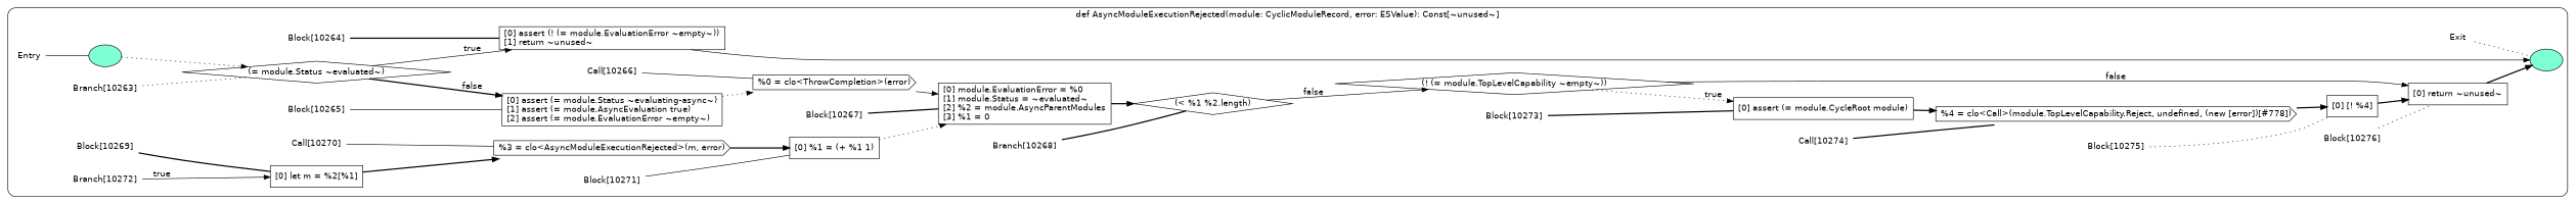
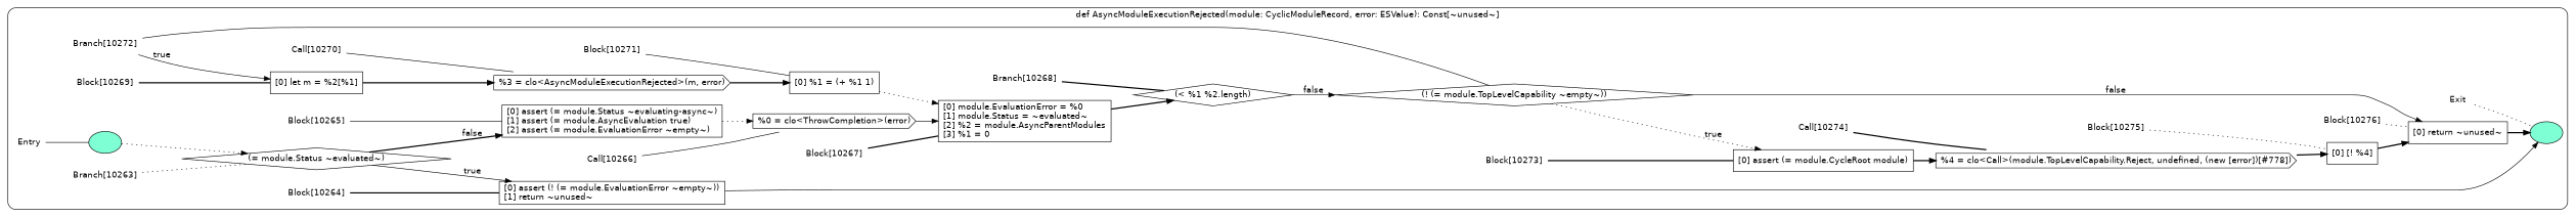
  digraph {
    fontname="DejaVu Sans"
    rankdir=LR
    node [fontname="DejaVu Sans" shape=none]
    edge [color=black fontname="DejaVu Sans" style=bold]
    n1 [label=<<font color="black">Entry</font>>]
    n2 [color=black fillcolor=aquamarine label=" " shape=ellipse style=filled]
    n3 [color=black fillcolor=white label=<<font color="black">(= module.Status ~evaluated~)</font>> shape=diamond style=filled]
    n4 [color=black fillcolor=white label=<<font color="black">[0] assert (! (= module.EvaluationError ~empty~))<BR ALIGN="LEFT"/>[1] return ~unused~<BR ALIGN="LEFT"/></font>> shape=box style=filled]
    n5 [color=black fillcolor=white label=<<font color="black">[0] assert (= module.Status ~evaluating-async~)<BR ALIGN="LEFT"/>[1] assert (= module.AsyncEvaluation true)<BR ALIGN="LEFT"/>[2] assert (= module.EvaluationError ~empty~)<BR ALIGN="LEFT"/></font>> shape=box style=filled]
    n6 [label=<<font color="black">Exit</font>>]
    n7 [color=black fillcolor=aquamarine label=" " shape=ellipse style=filled]
    n8 [label=<<font color="black">Branch[10263]</font>>]
    n9 [color=black fillcolor=white label=<<font color="black">%0 = clo&lt;ThrowCompletion&gt;(error)</font>> shape=cds style=filled]
    n10 [label=<<font color="black">Block[10264]</font>>]
    n11 [label=<<font color="black">Block[10265]</font>>]
    n12 [color=black fillcolor=white label=<<font color="black">[0] module.EvaluationError = %0<BR ALIGN="LEFT"/>[1] module.Status = ~evaluated~<BR ALIGN="LEFT"/>[2] %2 = module.AsyncParentModules<BR ALIGN="LEFT"/>[3] %1 = 0<BR ALIGN="LEFT"/></font>> shape=box style=filled]
    n13 [label=<<font color="black">Call[10266]</font>>]
    n14 [color=black fillcolor=white label=<<font color="black">(&lt; %1 %2.length)</font>> shape=diamond style=filled]
    n15 [label=<<font color="black">Block[10267]</font>>]
    n16 [color=black fillcolor=white label=<<font color="black">[0] let m = %2[%1]<BR ALIGN="LEFT"/></font>> shape=box style=filled]
    n17 [color=black fillcolor=white label=<<font color="black">(! (= module.TopLevelCapability ~empty~))</font>> shape=diamond style=filled]
    n18 [label=<<font color="black">Branch[10268]</font>>]
    n19 [color=black fillcolor=white label=<<font color="black">%3 = clo&lt;AsyncModuleExecutionRejected&gt;(m, error)</font>> shape=cds style=filled]
    n20 [color=black fillcolor=white label=<<font color="black">[0] assert (= module.CycleRoot module)<BR ALIGN="LEFT"/></font>> shape=box style=filled]
    n21 [color=black fillcolor=white label=<<font color="black">[0] return ~unused~<BR ALIGN="LEFT"/></font>> shape=box style=filled]
    n22 [label=<<font color="black">Block[10269]</font>>]
    n23 [color=black fillcolor=white label=<<font color="black">[0] %1 = (+ %1 1)<BR ALIGN="LEFT"/></font>> shape=box style=filled]
    n24 [label=<<font color="black">Branch[10272]</font>>]
    n25 [color=black fillcolor=white label=<<font color="black">%4 = clo&lt;Call&gt;(module.TopLevelCapability.Reject, undefined, (new [error])[#778])</font>> shape=cds style=filled]
    n26 [label=<<font color="black">Call[10270]</font>>]
    n27 [label=<<font color="black">Block[10273]</font>>]
    n28 [color=black fillcolor=white label=<<font color="black">[0] [! %4]<BR ALIGN="LEFT"/></font>> shape=box style=filled]
    n29 [label=<<font color="black">Block[10276]</font>>]
    n30 [label=<<font color="black">Block[10271]</font>>]
    n31 [label=<<font color="black">Call[10274]</font>>]
    n32 [label=<<font color="black">Block[10275]</font>>]
    subgraph cluster_1 {
      label="def AsyncModuleExecutionRejected(module: CyclicModuleRecord, error: ESValue): Const[~unused~]"
      style=rounded
      n1
      n2
      n3
      n4
      n5
      n6
      n7
      n8
      n9
      n10
      n11
      n12
      n13
      n14
      n15
      n16
      n17
      n18
      n19
      n20
      n21
      n22
      n23
      n24
      n25
      n26
      n27
      n28
      n29
      n30
      n31
      n32
    }
    n1 -> n2 [arrowhead=none style=solid]
    n2 -> n3 [style=dotted]
    n3 -> n4 [label=<<font color="black">true</font>> style=solid]
    n3 -> n5 [label=<<font color="black">false</font>>]
    n4 -> n7 [style=solid]
    n5 -> n9 [style=dotted]
    n6 -> n7 [arrowhead=none style=dotted]
    n8 -> n3 [arrowhead=none style=dotted]
    n9 -> n12 [style=solid]
    n10 -> n4 [arrowhead=none]
    n11 -> n5 [arrowhead=none style=solid]
    n12 -> n14
    n13 -> n9 [arrowhead=none style=solid]
    n14 -> n17 [label=<<font color="black">false</font>> style=solid]
    n15 -> n12 [arrowhead=none]
    n16 -> n19
    n17 -> n20 [label=<<font color="black">true</font>> style=dotted]
    n17 -> n21 [label=<<font color="black">false</font>> style=solid]
    n18 -> n14 [arrowhead=none]
    n19 -> n23
    n20 -> n25
    n21 -> n7
    n22 -> n16 [arrowhead=none]
    n23 -> n12 [style=dotted]
    n24 -> n16 [label=<<font color="black">true</font>> style=solid]
+   n24 -> n17 [arrowhead=none style=solid]
    n25 -> n28
    n26 -> n19 [arrowhead=none style=solid]
    n27 -> n20 [arrowhead=none]
    n28 -> n21
    n29 -> n21 [arrowhead=none style=dotted]
    n30 -> n23 [arrowhead=none style=solid]
    n31 -> n25 [arrowhead=none]
    n32 -> n28 [arrowhead=none style=dotted]
  }
